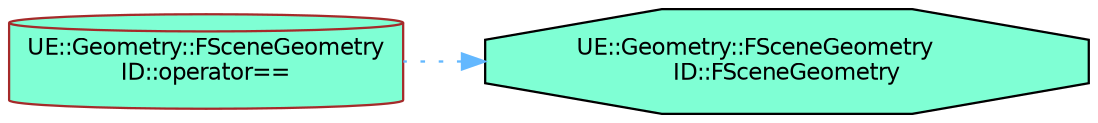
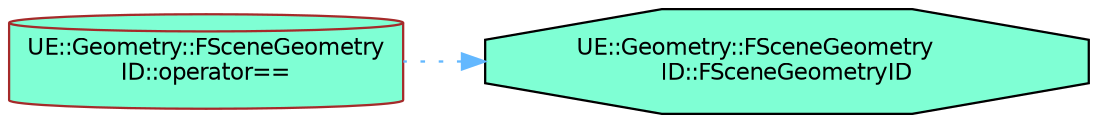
  digraph {
    rankdir=RL
    node [fillcolor=aquamarine fontname=Helvetica fontsize=10 style=filled]
-   n1 [color=black fontcolor=black height=0.2 label="UE::Geometry::FSceneGeometry\lID::FSceneGeometry" shape=octagon width=0.4]
+   n1 [color=black fontcolor=black height=0.2 label="UE::Geometry::FSceneGeometry\lID::FSceneGeometryID" shape=octagon width=0.4]
    n2 [color=brown height=0.2 label="UE::Geometry::FSceneGeometry\lID::operator==" shape=cylinder width=0.4]
    n1 -> n2 [color=steelblue1 dir=back fontname=Helvetica fontsize=10 labelfontname=Helvetica labelfontsize=10 style=dotted]
  }
